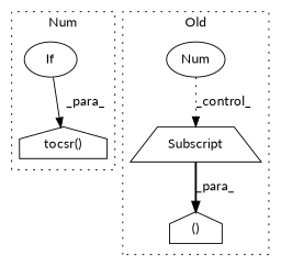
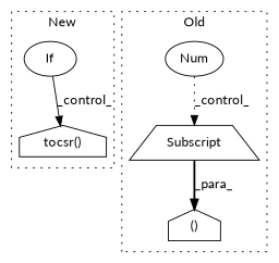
  digraph {
    fontname=Lato
    node [fontname=Lato shape=house]
    edge [fontname=Lato]
    n1 [a=75 l=73 label="tocsr()" s=2302]
    n2 [a=96 l=3 label=If s=1939 shape=ellipse]
    n3 [a=54 l=15 label="()" s=2479]
    n4 [a=63 l="13,0" label=Subscript s="2481,0" shape=trapezium]
    n5 [a=76 l=1 label=Num s=2492 shape=ellipse]
    subgraph cluster_1 {
-     label=Num
+     label=New
      style=dotted
      n1
      n2
    }
    subgraph cluster_2 {
      label=Old
      style=dotted
      n3
      n4
      n5
    }
-   n2 -> n1 [label=_para_ style=solid]
+   n2 -> n1 [label=_control_ style=solid]
    n4 -> n3 [label=_para_ style=bold]
    n5 -> n4 [label=_control_ style=dotted]
  }
